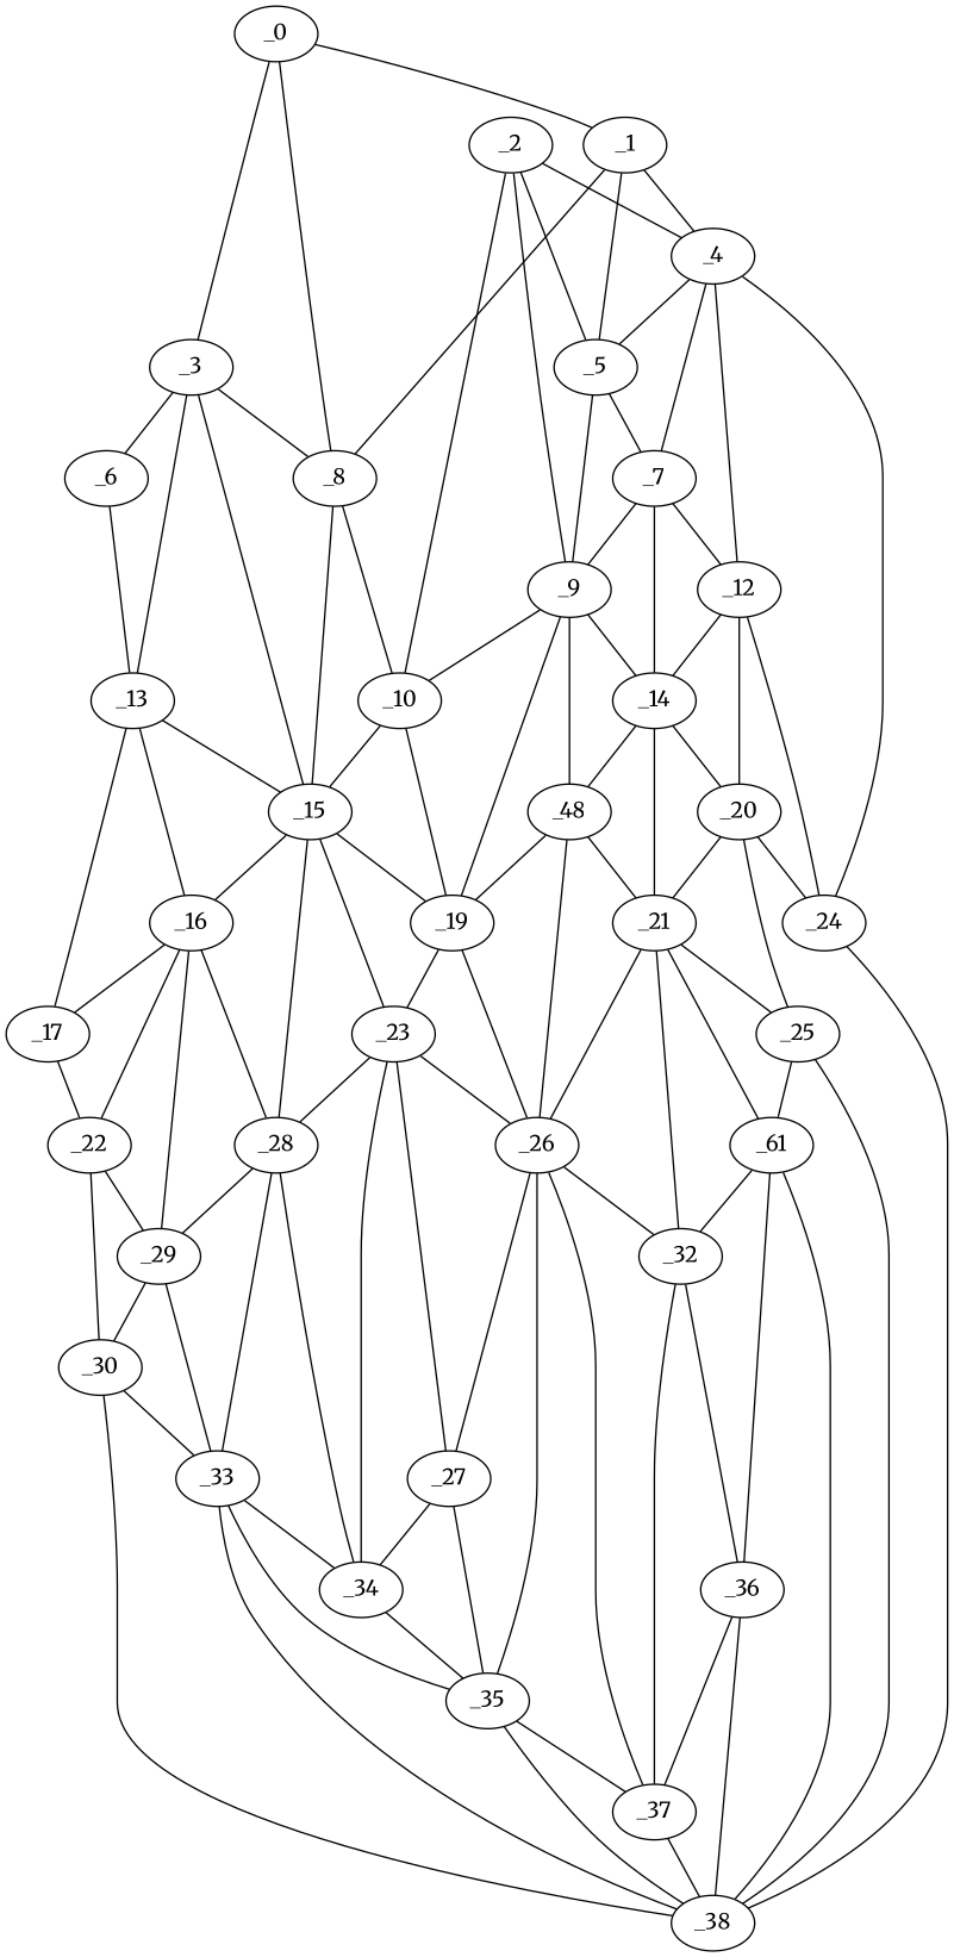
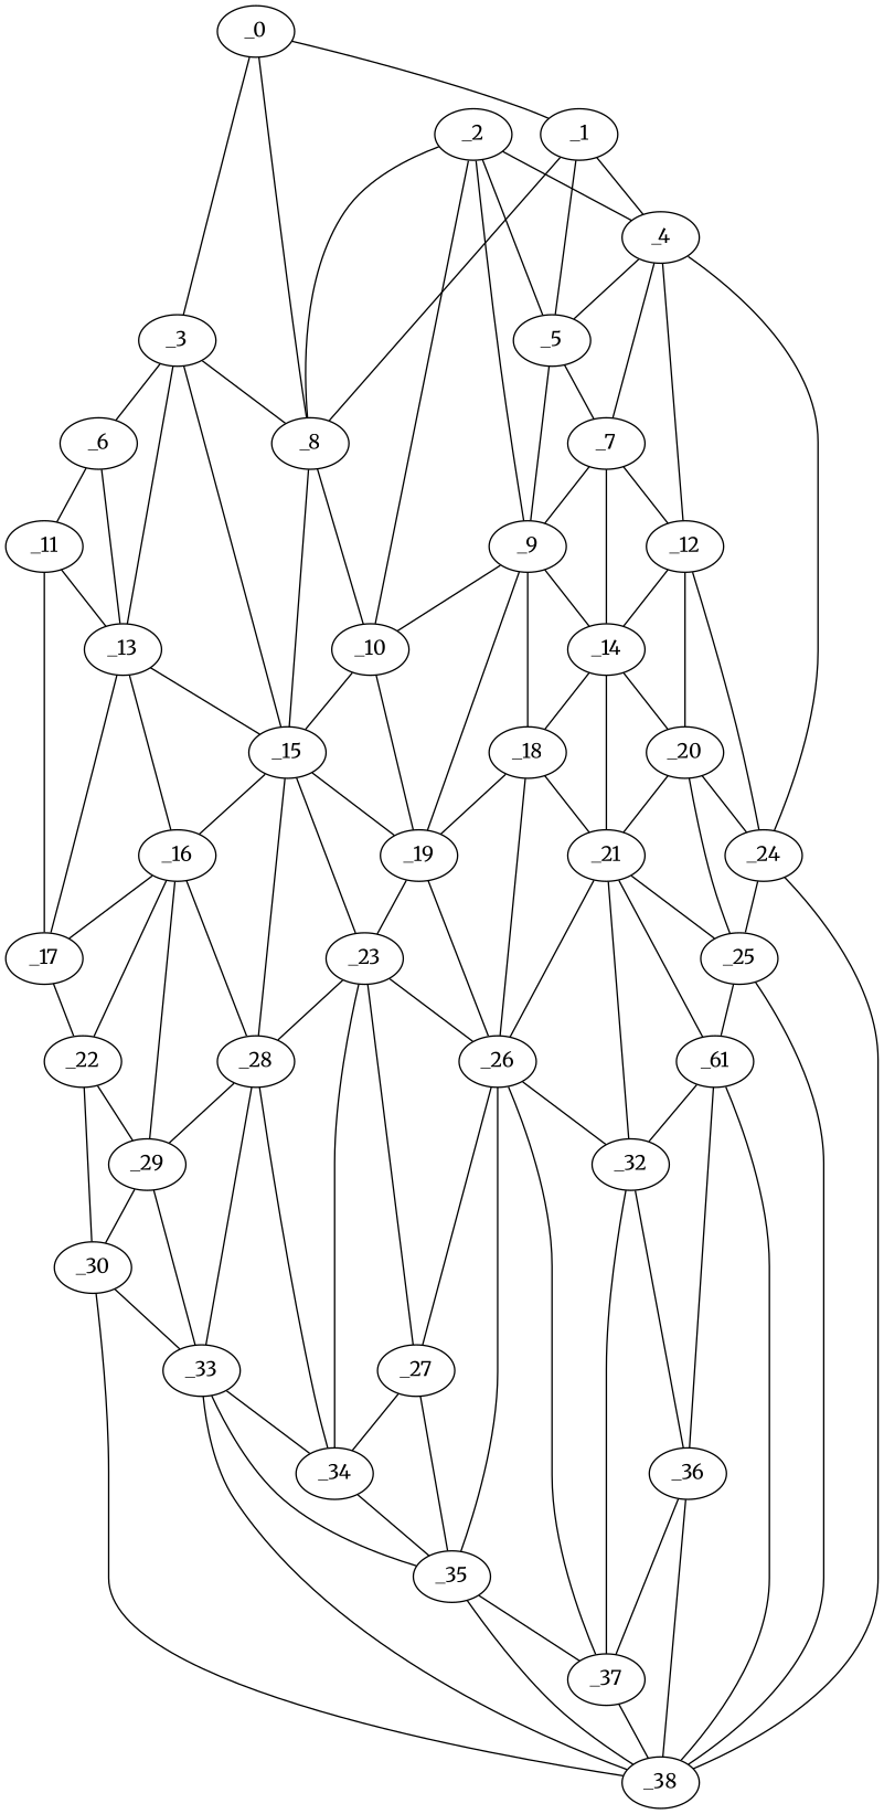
  graph {
    fontname=Merriweather
    node [fontname=Merriweather x=96 y=70]
    edge [fontname=Merriweather valence=2]
    _0 [x=28 y=105]
    _1 [x=29]
    _3 [x=40 y=119]
    _8 [x=54 y=83]
    _4 [x=42 y=9]
    _5 [x=44 y=26]
    _6 [x=46 y=124]
    _13 [x=63 y=120]
    _15 [x=68 y=93]
    _10 [x=61 y=78]
    _2 [x=32 y=60]
    _9 [x=58 y=44]
    _7 [x=52 y=21]
    _12 [x=63 y=13]
    _24 [x=85 y=7]
+   _11 [x=61 y=125]
    _17 [x=71 y=123]
    _16 [x=70 y=112]
    _19 [x=74]
    _23 [x=83 y=74]
    _28 [x=90 y=98]
    _14 [x=67 y=26]
-   _18 [x=73 y=48 label=_48]
+   _18 [x=73 y=48]
    _20 [x=79 y=17]
    _25 [x=87 y=18]
    _38 [x=107 y=28]
    _21 [x=82 y=41]
    _26 [x=88 y=58]
    _22 [x=82 y=120]
    _29 [x=94 y=109]
    _27 [x=89 y=71]
    _34 [x=97 y=79]
    _33 [y=95]
    n34 [label=_61 y=30]
    _32 [y=40]
    _35 [x=101 y=59]
    _37 [x=102 y=51]
    _30 [x=94 y=115]
    _36 [x=102 y=41]
    _0 -- _1 [valence=1]
    _0 -- _3 [valence=1]
    _0 -- _8
    _1 -- _8
    _1 -- _4 [valence=1]
    _1 -- _5
    _3 -- _8 [valence=1]
    _3 -- _6 [valence=1]
    _3 -- _13 [valence=1]
    _3 -- _15
    _8 -- _15 [valence=1]
    _8 -- _10
    _4 -- _5 [valence=1]
    _4 -- _7 [valence=1]
    _4 -- _12
    _4 -- _24 [valence=1]
    _5 -- _9
    _5 -- _7 [valence=1]
    _6 -- _13 [valence=1]
+   _6 -- _11 [valence=1]
    _13 -- _15 [valence=1]
    _13 -- _17
    _13 -- _16 [valence=1]
    _15 -- _16
    _15 -- _19
    _15 -- _23
    _15 -- _28
    _10 -- _15
    _10 -- _19
+   _2 -- _8
    _2 -- _4
    _2 -- _5
    _2 -- _10 [valence=1]
    _2 -- _9 [valence=1]
    _9 -- _10
    _9 -- _19
    _9 -- _14
    _9 -- _18
    _7 -- _9
    _7 -- _12
    _7 -- _14 [valence=1]
    _12 -- _24 [valence=1]
    _12 -- _14
    _12 -- _20
+   _24 -- _25
    _24 -- _38 [valence=1]
+   _11 -- _13
+   _11 -- _17 [valence=1]
    _17 -- _22 [valence=1]
    _16 -- _17 [valence=1]
    _16 -- _28
    _16 -- _22
    _16 -- _29
    _19 -- _23
    _19 -- _26 [valence=1]
    _23 -- _28
    _23 -- _26
    _23 -- _27
    _23 -- _34
    _28 -- _29 [valence=1]
    _28 -- _34 [valence=1]
    _28 -- _33
    _14 -- _18
    _14 -- _20 [valence=1]
    _14 -- _21
    _18 -- _19 [valence=1]
    _18 -- _21
    _18 -- _26
    _20 -- _24
    _20 -- _25
    _20 -- _21
    _25 -- _38
    _25 -- n34 [valence=1]
    _21 -- _25
    _21 -- _26 [valence=1]
    _21 -- n34
    _21 -- _32
    _26 -- _27 [valence=1]
    _26 -- _32
    _26 -- _35 [valence=1]
    _26 -- _37
    _22 -- _29
    _22 -- _30 [valence=1]
    _29 -- _33
    _29 -- _30
    _27 -- _34 [valence=1]
    _27 -- _35
    _34 -- _35
    _33 -- _38 [valence=1]
    _33 -- _34 [valence=1]
    _33 -- _35
    n34 -- _38 [valence=1]
    n34 -- _32
    n34 -- _36 [valence=1]
    _32 -- _37
    _32 -- _36 [valence=1]
    _35 -- _38 [valence=1]
    _35 -- _37
    _37 -- _38 [valence=1]
    _30 -- _38 [valence=1]
    _30 -- _33
    _36 -- _38
    _36 -- _37
  }
